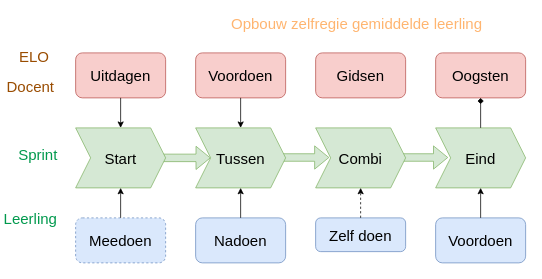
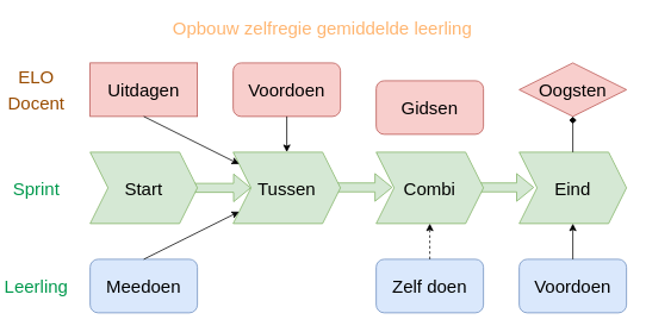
  <mxCell id="0" />
  <mxCell id="1" parent="0" />
  <mxCell id="2" value="" style="shape=flexArrow;endArrow=classic;html=1;fontSize=20;fontColor=#00994D;entryX=0;entryY=0.5;entryDx=0;entryDy=0;fillColor=#d5e8d4;strokeColor=#82b366;" edge="1" parent="1"><mxGeometry width="50" height="50" relative="1" as="geometry"><mxPoint x="520" y="209.5" as="sourcePoint" /><mxPoint x="596.667" y="209.5" as="targetPoint" /></mxGeometry></mxCell>
  <mxCell id="3" value="" style="shape=flexArrow;endArrow=classic;html=1;fontSize=20;fontColor=#00994D;entryX=0;entryY=0.5;entryDx=0;entryDy=0;fillColor=#d5e8d4;strokeColor=#82b366;" edge="1" parent="1"><mxGeometry width="50" height="50" relative="1" as="geometry"><mxPoint x="361.5" y="209.5" as="sourcePoint" /><mxPoint x="438.167" y="209.5" as="targetPoint" /></mxGeometry></mxCell>
  <mxCell id="4" value="" style="shape=flexArrow;endArrow=classic;html=1;fontSize=20;fontColor=#00994D;entryX=0;entryY=0.5;entryDx=0;entryDy=0;fillColor=#d5e8d4;strokeColor=#82b366;" edge="1" parent="1" target="14"><mxGeometry width="50" height="50" relative="1" as="geometry"><mxPoint x="200" y="210" as="sourcePoint" /><mxPoint x="50" y="370" as="targetPoint" /></mxGeometry></mxCell>
- <mxCell id="5" value="&lt;font style=&quot;font-size: 20px&quot;&gt;Meedoen&lt;/font&gt;" style="rounded=1;whiteSpace=wrap;html=1;fillColor=#dae8fc;strokeColor=#6c8ebf;dashed=1;" vertex="1" parent="1"><mxGeometry x="100" y="290" width="120" height="60" as="geometry" /></mxCell>
- <mxCell id="6" value="Nadoen" style="rounded=1;whiteSpace=wrap;html=1;fillColor=#dae8fc;strokeColor=#6c8ebf;fontSize=20;" vertex="1" parent="1"><mxGeometry x="260" y="290" width="120" height="60" as="geometry" /></mxCell>
- <mxCell id="7" value="&lt;font style=&quot;font-size: 20px&quot;&gt;Zelf doen&lt;/font&gt;" style="rounded=1;whiteSpace=wrap;html=1;fillColor=#dae8fc;strokeColor=#6c8ebf;" vertex="1" parent="1"><mxGeometry x="420" y="290" width="120" height="45" as="geometry" /></mxCell>
+ <mxCell id="5" value="&lt;font style=&quot;font-size: 20px&quot;&gt;Meedoen&lt;/font&gt;" style="rounded=1;whiteSpace=wrap;html=1;fillColor=#dae8fc;strokeColor=#6c8ebf;" vertex="1" parent="1"><mxGeometry x="100" y="290" width="120" height="60" as="geometry" /></mxCell>
+ <mxCell id="7" value="&lt;font style=&quot;font-size: 20px&quot;&gt;Zelf doen&lt;/font&gt;" style="rounded=1;whiteSpace=wrap;html=1;fillColor=#dae8fc;strokeColor=#6c8ebf;" vertex="1" parent="1"><mxGeometry x="420" y="290" width="120" height="60" as="geometry" /></mxCell>
  <mxCell id="8" value="&lt;font style=&quot;font-size: 20px&quot;&gt;Voordoen&lt;/font&gt;" style="rounded=1;whiteSpace=wrap;html=1;fillColor=#dae8fc;strokeColor=#6c8ebf;" vertex="1" parent="1"><mxGeometry x="580" y="290" width="120" height="60" as="geometry" /></mxCell>
- <mxCell id="9" value="&lt;font style=&quot;font-size: 20px&quot;&gt;Uitdagen&lt;/font&gt;" style="rounded=1;whiteSpace=wrap;html=1;fillColor=#f8cecc;strokeColor=#b85450;" vertex="1" parent="1"><mxGeometry x="100" y="70" width="120" height="60" as="geometry" /></mxCell>
+ <mxCell id="9" value="&lt;font style=&quot;font-size: 20px&quot;&gt;Uitdagen&lt;/font&gt;" style="whiteSpace=wrap;html=1;fillColor=#f8cecc;strokeColor=#b85450;rounded=0;" vertex="1" parent="1"><mxGeometry x="100" y="70" width="120" height="60" as="geometry" /></mxCell>
  <mxCell id="10" value="&lt;font style=&quot;font-size: 20px&quot;&gt;Voordoen&lt;/font&gt;" style="rounded=1;whiteSpace=wrap;html=1;fillColor=#f8cecc;strokeColor=#b85450;" vertex="1" parent="1"><mxGeometry x="260" y="70" width="120" height="60" as="geometry" /></mxCell>
- <mxCell id="11" value="&lt;font style=&quot;font-size: 20px&quot;&gt;Gidsen&lt;/font&gt;" style="rounded=1;whiteSpace=wrap;html=1;fillColor=#f8cecc;strokeColor=#b85450;" vertex="1" parent="1"><mxGeometry x="420" y="70" width="120" height="60" as="geometry" /></mxCell>
- <mxCell id="12" value="&lt;font style=&quot;font-size: 20px&quot;&gt;Oogsten&lt;/font&gt;" style="rounded=1;whiteSpace=wrap;html=1;fillColor=#f8cecc;strokeColor=#b85450;" vertex="1" parent="1"><mxGeometry x="580" y="70" width="120" height="60" as="geometry" /></mxCell>
+ <mxCell id="11" value="&lt;font style=&quot;font-size: 20px&quot;&gt;Gidsen&lt;/font&gt;" style="rounded=1;whiteSpace=wrap;html=1;fillColor=#f8cecc;strokeColor=#b85450;" vertex="1" parent="1"><mxGeometry x="420" y="90" width="120" height="60" as="geometry" /></mxCell>
+ <mxCell id="12" value="&lt;font style=&quot;font-size: 20px&quot;&gt;Oogsten&lt;/font&gt;" style="rhombus;whiteSpace=wrap;html=1;fillColor=#f8cecc;strokeColor=#b85450;" vertex="1" parent="1"><mxGeometry x="580" y="70" width="120" height="60" as="geometry" /></mxCell>
  <mxCell id="13" value="Start" style="shape=step;perimeter=stepPerimeter;whiteSpace=wrap;html=1;fixedSize=1;fontSize=20;fillColor=#d5e8d4;strokeColor=#82b366;" vertex="1" parent="1"><mxGeometry x="100" y="170" width="120" height="80" as="geometry" /></mxCell>
  <mxCell id="14" value="Tussen" style="shape=step;perimeter=stepPerimeter;whiteSpace=wrap;html=1;fixedSize=1;fontSize=20;fillColor=#d5e8d4;strokeColor=#82b366;" vertex="1" parent="1"><mxGeometry x="260" y="170" width="120" height="80" as="geometry" /></mxCell>
  <mxCell id="15" value="Combi" style="shape=step;perimeter=stepPerimeter;whiteSpace=wrap;html=1;fixedSize=1;fontSize=20;fillColor=#d5e8d4;strokeColor=#82b366;" vertex="1" parent="1"><mxGeometry x="420" y="170" width="120" height="80" as="geometry" /></mxCell>
  <mxCell id="16" value="Eind" style="shape=step;perimeter=stepPerimeter;whiteSpace=wrap;html=1;fixedSize=1;fontSize=20;fillColor=#d5e8d4;strokeColor=#82b366;" vertex="1" parent="1"><mxGeometry x="580" y="170" width="120" height="80" as="geometry" /></mxCell>
- <mxCell id="17" value="ELO" style="text;html=1;strokeColor=none;fillColor=none;align=center;verticalAlign=middle;whiteSpace=wrap;rounded=0;fontSize=20;fontColor=#994C00;" vertex="1" parent="1"><mxGeometry x="25" y="65" width="40" height="20" as="geometry" /></mxCell>
- <mxCell id="18" value="Sprint" style="text;html=1;strokeColor=none;fillColor=none;align=center;verticalAlign=middle;whiteSpace=wrap;rounded=0;fontSize=20;fontColor=#00994D;" vertex="1" parent="1"><mxGeometry x="30" y="195" width="40" height="20" as="geometry" /></mxCell>
- <mxCell id="19" value="Leerling" style="text;html=1;strokeColor=none;fillColor=none;align=center;verticalAlign=middle;whiteSpace=wrap;rounded=0;fontSize=20;fontColor=#00994D;" vertex="1" parent="1"><mxGeometry x="20" y="280" width="40" height="20" as="geometry" /></mxCell>
+ <mxCell id="17" value="ELO" style="text;html=1;strokeColor=none;fillColor=none;align=center;verticalAlign=middle;whiteSpace=wrap;rounded=0;fontSize=20;fontColor=#994C00;" vertex="1" parent="1"><mxGeometry x="20" y="75" width="40" height="20" as="geometry" /></mxCell>
+ <mxCell id="18" value="Sprint" style="text;html=1;strokeColor=none;fillColor=none;align=center;verticalAlign=middle;whiteSpace=wrap;rounded=0;fontSize=20;fontColor=#00994D;" vertex="1" parent="1"><mxGeometry x="20" y="200" width="40" height="20" as="geometry" /></mxCell>
+ <mxCell id="19" value="Leerling" style="text;html=1;strokeColor=none;fillColor=none;align=center;verticalAlign=middle;whiteSpace=wrap;rounded=0;fontSize=20;fontColor=#00994D;" vertex="1" parent="1"><mxGeometry x="20" y="310" width="40" height="20" as="geometry" /></mxCell>
  <mxCell id="20" value="Docent" style="text;html=1;strokeColor=none;fillColor=none;align=center;verticalAlign=middle;whiteSpace=wrap;rounded=0;fontSize=20;fontColor=#994C00;" vertex="1" parent="1"><mxGeometry x="20" y="105" width="40" height="20" as="geometry" /></mxCell>
- <mxCell id="21" value="&lt;font color=&quot;#ffb570&quot;&gt;Opbouw zelfregie gemiddelde leerling&lt;/font&gt;" style="text;html=1;strokeColor=none;fillColor=none;align=center;verticalAlign=middle;whiteSpace=wrap;rounded=0;fontSize=20;fontColor=#00994D;" vertex="1" parent="1"><mxGeometry x="255" y="20" width="440" height="20" as="geometry" /></mxCell>
- <mxCell id="22" value="" style="endArrow=classic;html=1;fontSize=20;fontColor=#00994D;entryX=0.5;entryY=1;entryDx=0;entryDy=0;exitX=0.5;exitY=0;exitDx=0;exitDy=0;" edge="1" parent="1" source="5" target="13"><mxGeometry width="50" height="50" relative="1" as="geometry"><mxPoint x="0" y="420" as="sourcePoint" /><mxPoint x="50" y="370" as="targetPoint" /></mxGeometry></mxCell>
- <mxCell id="23" value="" style="endArrow=classic;html=1;fontSize=20;fontColor=#00994D;entryX=0.5;entryY=1;entryDx=0;entryDy=0;exitX=0.5;exitY=0;exitDx=0;exitDy=0;" edge="1" parent="1" source="6" target="14"><mxGeometry width="50" height="50" relative="1" as="geometry"><mxPoint x="0" y="420" as="sourcePoint" /><mxPoint x="50" y="370" as="targetPoint" /></mxGeometry></mxCell>
+ <mxCell id="21" value="&lt;font color=&quot;#ffb570&quot;&gt;Opbouw zelfregie gemiddelde leerling&lt;/font&gt;" style="text;html=1;strokeColor=none;fillColor=none;align=center;verticalAlign=middle;whiteSpace=wrap;rounded=0;fontSize=20;fontColor=#00994D;" vertex="1" parent="1"><mxGeometry x="140" y="20" width="440" height="20" as="geometry" /></mxCell>
+ <mxCell id="22" value="" style="endArrow=classic;html=1;fontSize=20;fontColor=#00994D;exitX=0.5;exitY=0;exitDx=0;exitDy=0;" edge="1" parent="1" source="5" target="14"><mxGeometry width="50" height="50" relative="1" as="geometry"><mxPoint x="0" y="420" as="sourcePoint" /><mxPoint x="50" y="370" as="targetPoint" /></mxGeometry></mxCell>
  <mxCell id="24" value="" style="endArrow=classic;html=1;fontSize=20;fontColor=#00994D;exitX=0.5;exitY=0;exitDx=0;exitDy=0;entryX=0.5;entryY=1;entryDx=0;entryDy=0;dashed=1;" edge="1" parent="1" source="7" target="15"><mxGeometry width="50" height="50" relative="1" as="geometry"><mxPoint x="440" y="280" as="sourcePoint" /><mxPoint x="430" y="270" as="targetPoint" /></mxGeometry></mxCell>
  <mxCell id="25" value="" style="endArrow=classic;html=1;fontSize=20;fontColor=#00994D;entryX=0.5;entryY=1;entryDx=0;entryDy=0;exitX=0.5;exitY=0;exitDx=0;exitDy=0;" edge="1" parent="1" source="8" target="16"><mxGeometry width="50" height="50" relative="1" as="geometry"><mxPoint x="0" y="420" as="sourcePoint" /><mxPoint x="50" y="370" as="targetPoint" /></mxGeometry></mxCell>
- <mxCell id="26" value="" style="endArrow=classic;html=1;fontSize=20;fontColor=#00994D;entryX=0.5;entryY=0;entryDx=0;entryDy=0;exitX=0.5;exitY=1;exitDx=0;exitDy=0;" edge="1" parent="1" source="9" target="13"><mxGeometry width="50" height="50" relative="1" as="geometry"><mxPoint x="60" y="420" as="sourcePoint" /><mxPoint x="50" y="370" as="targetPoint" /></mxGeometry></mxCell>
+ <mxCell id="26" value="" style="endArrow=classic;html=1;fontSize=20;fontColor=#00994D;exitX=0.5;exitY=1;exitDx=0;exitDy=0;" edge="1" parent="1" source="9" target="14"><mxGeometry width="50" height="50" relative="1" as="geometry"><mxPoint x="60" y="420" as="sourcePoint" /><mxPoint x="50" y="370" as="targetPoint" /></mxGeometry></mxCell>
  <mxCell id="27" value="" style="endArrow=classic;html=1;fontSize=20;fontColor=#00994D;entryX=0.5;entryY=0;entryDx=0;entryDy=0;exitX=0.5;exitY=1;exitDx=0;exitDy=0;" edge="1" parent="1" source="10" target="14"><mxGeometry width="50" height="50" relative="1" as="geometry"><mxPoint x="0" y="420" as="sourcePoint" /><mxPoint x="50" y="370" as="targetPoint" /></mxGeometry></mxCell>
  <mxCell id="28" value="" style="endArrow=diamond;html=1;fontSize=20;fontColor=#00994D;entryX=0.5;entryY=1;entryDx=0;entryDy=0;exitX=0.5;exitY=0;exitDx=0;exitDy=0;" edge="1" parent="1" source="16" target="12"><mxGeometry width="50" height="50" relative="1" as="geometry"><mxPoint x="0" y="420" as="sourcePoint" /><mxPoint x="50" y="370" as="targetPoint" /></mxGeometry></mxCell>
